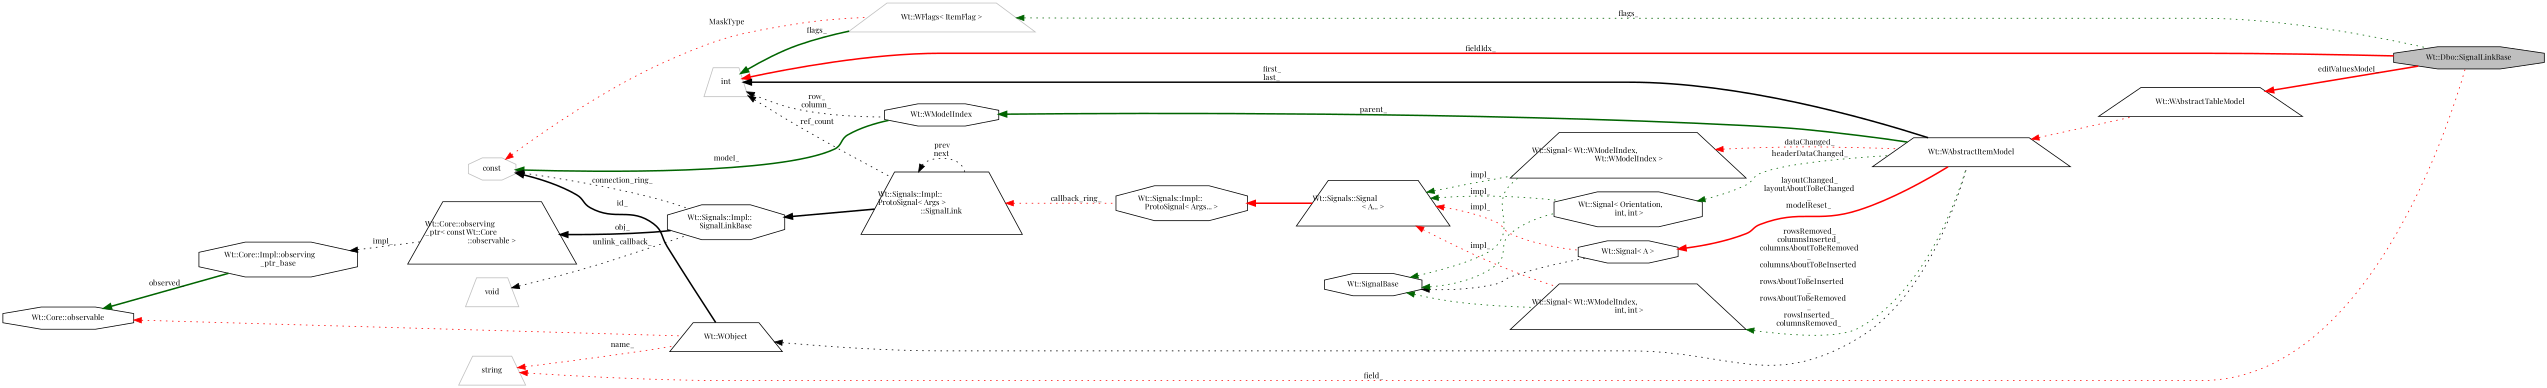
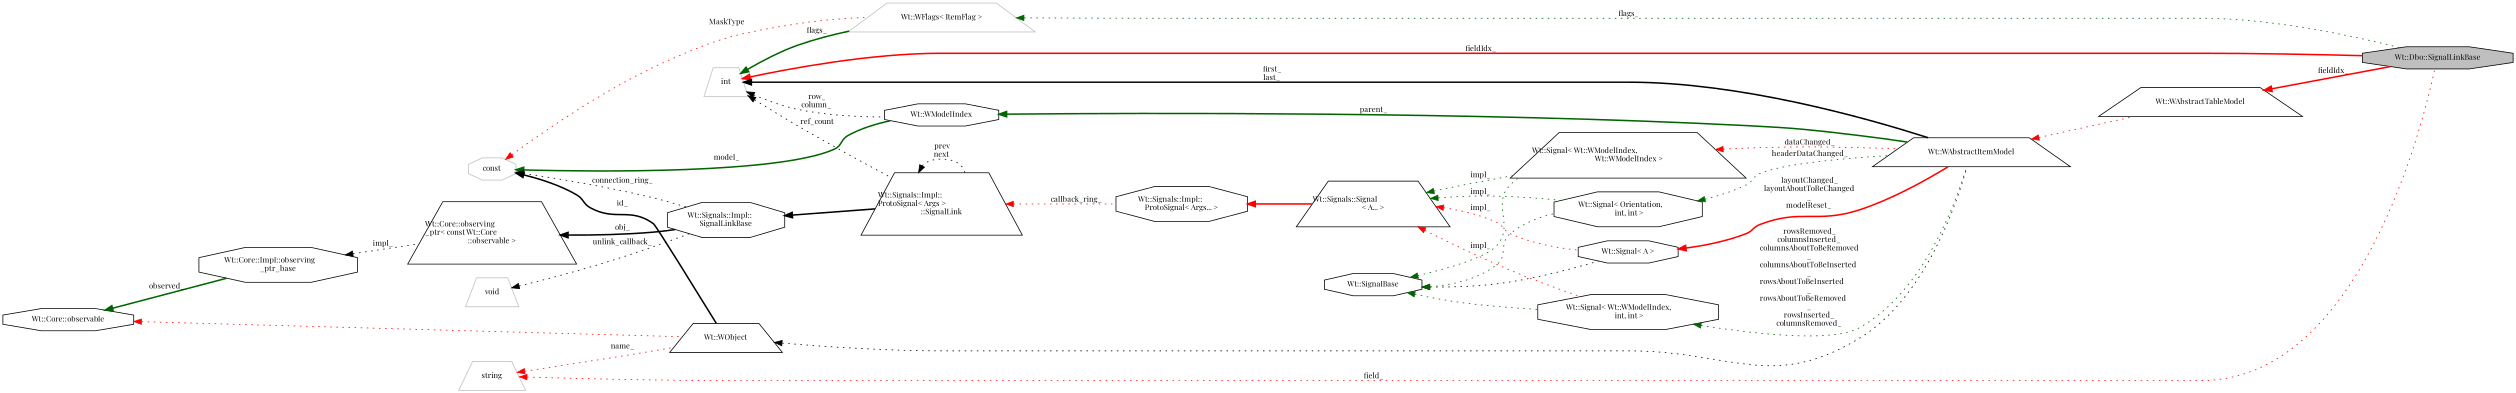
  digraph {
    fontname="Playfair Display"
    rankdir=LR
    node [color=black fillcolor=white fontname="Playfair Display" fontsize=10 shape=trapezium style=filled]
    edge [color=red dir=back fontname="Playfair Display" fontsize=10 labelfontname=Helvetica labelfontsize=10 style=dotted]
    n1 [fillcolor=grey75 fontcolor=black height=0.2 label="Wt::Dbo::SignalLinkBase" shape=octagon width=0.4]
    n2 [color=grey75 height=0.2 label="Wt::WFlags\< ItemFlag \>" width=0.4]
    n3 [color=grey75 height=0.2 label=int width=0.4]
    n4 [height=0.2 label="Wt::WAbstractItemModel" width=0.4]
    n5 [height=0.2 label="Wt::Signals::Impl::\lProtoSignal\< Args \>\l::SignalLink" width=0.4]
    n6 [height=0.2 label="Wt::WModelIndex" shape=octagon width=0.4]
    n7 [height=0.2 label="Wt::WAbstractTableModel" width=0.4]
    n8 [height=0.2 label="Wt::Signals::Impl::\lProtoSignal\< Args... \>" shape=octagon width=0.4]
    n9 [color=grey75 height=0.2 label=const shape=octagon width=0.4]
    n10 [height=0.2 label="Wt::WObject" width=0.4]
    n11 [height=0.2 label="Wt::Signals::Impl::\lSignalLinkBase" shape=octagon width=0.4]
    n12 [color=grey75 height=0.2 label=string width=0.4]
    n13 [height=0.2 label="Wt::Core::observable" shape=octagon width=0.4]
    n14 [height=0.2 label="Wt::Core::Impl::observing\l_ptr_base" shape=octagon width=0.4]
    n15 [height=0.2 label="Wt::Core::observing\l_ptr\< const Wt::Core\l::observable \>" width=0.4]
    n16 [height=0.2 label="Wt::Signal\< A \>" shape=octagon width=0.4]
    n17 [height=0.2 label="Wt::SignalBase" shape=octagon width=0.4]
    n18 [height=0.2 label="Wt::Signal\< Wt::WModelIndex,\l Wt::WModelIndex \>" width=0.4]
    n19 [height=0.2 label="Wt::Signal\< Orientation,\l int, int \>" shape=octagon width=0.4]
-   n20 [height=0.2 label="Wt::Signal\< Wt::WModelIndex,\l int, int \>" width=0.4]
+   n20 [height=0.2 label="Wt::Signal\< Wt::WModelIndex,\l int, int \>" shape=octagon width=0.4]
    n21 [height=0.2 label="Wt::Signals::Signal\l\< A... \>" width=0.4]
    n22 [color=grey75 height=0.2 label=void width=0.4]
    n2 -> n1 [color=darkgreen label=" flags_"]
    n3 -> n1 [label=" fieldIdx_" style=bold]
    n3 -> n2 [color=darkgreen label=" flags_" style=bold]
    n3 -> n4 [color=black label=" first_\nlast_" style=bold]
    n3 -> n5 [color=black label=" ref_count"]
    n3 -> n6 [color=black label=" row_\ncolumn_"]
    n4 -> n7
    n5 -> n5 [color=black label=" prev\nnext"]
    n5 -> n8 [label=" callback_ring_"]
    n6 -> n4 [color=darkgreen label=" parent_" style=bold]
-   n7 -> n1 [label=" editValuesModel_" style=bold]
+   n7 -> n1 [label=" fieldIdx_" style=bold]
    n8 -> n21 [style=bold]
    n9 -> n2 [label=" MaskType"]
    n9 -> n6 [color=darkgreen label=" model_" style=bold]
    n9 -> n10 [color=black label=" id_" style=bold]
    n9 -> n11 [color=black label=" connection_ring_"]
    n10 -> n4 [color=black]
    n11 -> n5 [color=black style=bold]
    n12 -> n1 [label=" field_"]
    n12 -> n10 [label=" name_"]
    n13 -> n10
    n13 -> n14 [color=darkgreen label=" observed_" style=bold]
    n14 -> n15 [color=black label=" impl_"]
    n15 -> n11 [color=black label=" obj_" style=bold]
    n16 -> n4 [label=" layoutChanged_\nlayoutAboutToBeChanged\l_\nmodelReset_" style=bold]
    n17 -> n16 [color=black]
    n17 -> n18 [color=darkgreen]
    n17 -> n19 [color=darkgreen]
    n17 -> n20 [color=darkgreen]
    n18 -> n4 [label=" dataChanged_"]
    n19 -> n4 [color=darkgreen label=" headerDataChanged_"]
    n20 -> n4 [color=darkgreen label=" rowsRemoved_\ncolumnsInserted_\ncolumnsAboutToBeRemoved\l_\ncolumnsAboutToBeInserted\l_\nrowsAboutToBeInserted\l_\nrowsAboutToBeRemoved\l_\nrowsInserted_\ncolumnsRemoved_"]
    n21 -> n16 [label=" impl_"]
    n21 -> n18 [color=darkgreen label=" impl_"]
    n21 -> n19 [color=darkgreen label=" impl_"]
    n21 -> n20 [label=" impl_"]
    n22 -> n11 [color=black label=" unlink_callback_"]
  }
